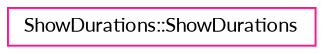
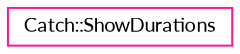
  digraph {
    rankdir=LR
    fontname=Lato
-   n1 [color=deeppink fillcolor=white fontname=Lato fontsize=10 height=0.2 label="ShowDurations::ShowDurations" shape=box style=filled width=0.4]
+   n1 [color=deeppink fillcolor=white fontname=Lato fontsize=10 height=0.2 label="Catch::ShowDurations" shape=box style=filled width=0.4]
  }
